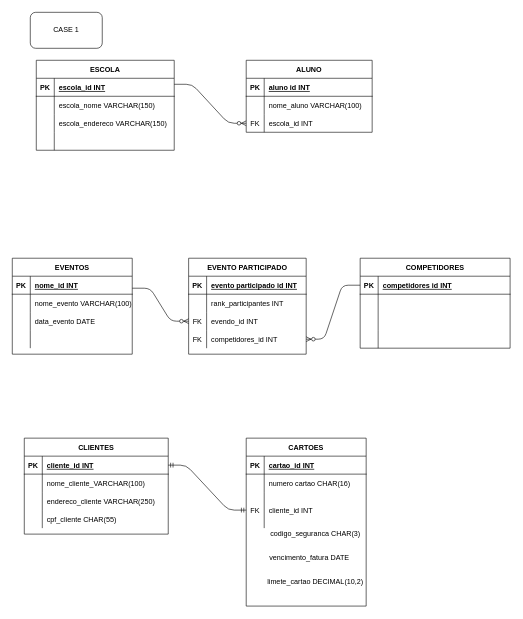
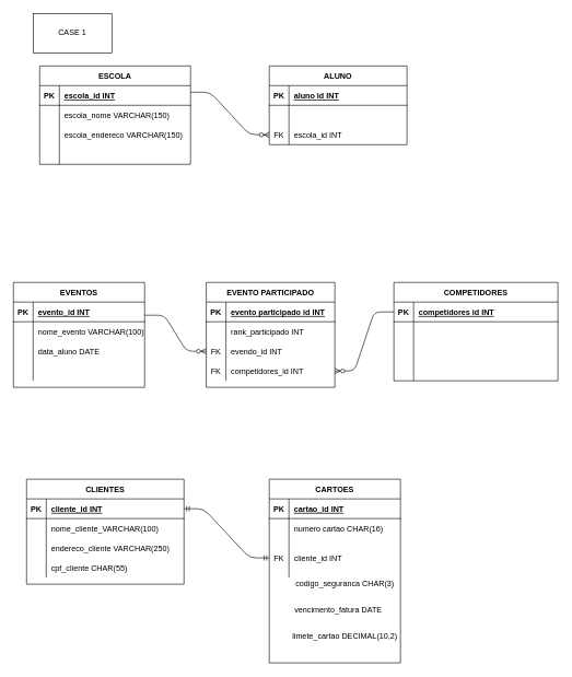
  <mxCell id="0" />
  <mxCell id="1" parent="0" />
  <mxCell id="2" value="ESCOLA" style="shape=table;startSize=30;container=1;collapsible=1;childLayout=tableLayout;fixedRows=1;rowLines=0;fontStyle=1;align=center;resizeLast=1;" vertex="1" parent="1"><mxGeometry x="60" y="100" width="230" height="150" as="geometry" /></mxCell>
  <mxCell id="3" value="" style="shape=partialRectangle;collapsible=0;dropTarget=0;pointerEvents=0;fillColor=none;top=0;left=0;bottom=1;right=0;points=[[0,0.5],[1,0.5]];portConstraint=eastwest;" vertex="1" parent="2"><mxGeometry y="30" width="230" height="30" as="geometry" /></mxCell>
  <mxCell id="4" value="PK" style="shape=partialRectangle;connectable=0;fillColor=none;top=0;left=0;bottom=0;right=0;fontStyle=1;overflow=hidden;" vertex="1" parent="3"><mxGeometry width="30" height="30" as="geometry" /></mxCell>
  <mxCell id="5" value="escola_id INT" style="shape=partialRectangle;connectable=0;fillColor=none;top=0;left=0;bottom=0;right=0;align=left;spacingLeft=6;fontStyle=5;overflow=hidden;" vertex="1" parent="3"><mxGeometry x="30" width="200" height="30" as="geometry" /></mxCell>
  <mxCell id="6" value="" style="shape=partialRectangle;collapsible=0;dropTarget=0;pointerEvents=0;fillColor=none;top=0;left=0;bottom=0;right=0;points=[[0,0.5],[1,0.5]];portConstraint=eastwest;" vertex="1" parent="2"><mxGeometry y="60" width="230" height="30" as="geometry" /></mxCell>
  <mxCell id="7" value="" style="shape=partialRectangle;connectable=0;fillColor=none;top=0;left=0;bottom=0;right=0;editable=1;overflow=hidden;" vertex="1" parent="6"><mxGeometry width="30" height="30" as="geometry" /></mxCell>
  <mxCell id="8" value="escola_nome VARCHAR(150)" style="shape=partialRectangle;connectable=0;fillColor=none;top=0;left=0;bottom=0;right=0;align=left;spacingLeft=6;overflow=hidden;" vertex="1" parent="6"><mxGeometry x="30" width="200" height="30" as="geometry" /></mxCell>
  <mxCell id="9" value="" style="shape=partialRectangle;collapsible=0;dropTarget=0;pointerEvents=0;fillColor=none;top=0;left=0;bottom=0;right=0;points=[[0,0.5],[1,0.5]];portConstraint=eastwest;" vertex="1" parent="2"><mxGeometry y="90" width="230" height="30" as="geometry" /></mxCell>
  <mxCell id="10" value="" style="shape=partialRectangle;connectable=0;fillColor=none;top=0;left=0;bottom=0;right=0;editable=1;overflow=hidden;" vertex="1" parent="9"><mxGeometry width="30" height="30" as="geometry" /></mxCell>
  <mxCell id="11" value="escola_endereco VARCHAR(150)" style="shape=partialRectangle;connectable=0;fillColor=none;top=0;left=0;bottom=0;right=0;align=left;spacingLeft=6;overflow=hidden;" vertex="1" parent="9"><mxGeometry x="30" width="200" height="30" as="geometry" /></mxCell>
  <mxCell id="12" value="" style="shape=partialRectangle;collapsible=0;dropTarget=0;pointerEvents=0;fillColor=none;top=0;left=0;bottom=0;right=0;points=[[0,0.5],[1,0.5]];portConstraint=eastwest;" vertex="1" parent="2"><mxGeometry y="120" width="230" height="30" as="geometry" /></mxCell>
  <mxCell id="13" value="" style="shape=partialRectangle;connectable=0;fillColor=none;top=0;left=0;bottom=0;right=0;editable=1;overflow=hidden;" vertex="1" parent="12"><mxGeometry width="30" height="30" as="geometry" /></mxCell>
  <mxCell id="14" value="" style="shape=partialRectangle;connectable=0;fillColor=none;top=0;left=0;bottom=0;right=0;align=left;spacingLeft=6;overflow=hidden;" vertex="1" parent="12"><mxGeometry x="30" width="200" height="30" as="geometry" /></mxCell>
  <mxCell id="15" value="ALUNO" style="shape=table;startSize=30;container=1;collapsible=1;childLayout=tableLayout;fixedRows=1;rowLines=0;fontStyle=1;align=center;resizeLast=1;" vertex="1" parent="1"><mxGeometry x="410" y="100" width="210" height="120" as="geometry" /></mxCell>
  <mxCell id="16" value="" style="shape=partialRectangle;collapsible=0;dropTarget=0;pointerEvents=0;fillColor=none;top=0;left=0;bottom=1;right=0;points=[[0,0.5],[1,0.5]];portConstraint=eastwest;" vertex="1" parent="15"><mxGeometry y="30" width="210" height="30" as="geometry" /></mxCell>
  <mxCell id="17" value="PK" style="shape=partialRectangle;connectable=0;fillColor=none;top=0;left=0;bottom=0;right=0;fontStyle=1;overflow=hidden;" vertex="1" parent="16"><mxGeometry width="30" height="30" as="geometry" /></mxCell>
  <mxCell id="18" value="aluno id INT" style="shape=partialRectangle;connectable=0;fillColor=none;top=0;left=0;bottom=0;right=0;align=left;spacingLeft=6;fontStyle=5;overflow=hidden;" vertex="1" parent="16"><mxGeometry x="30" width="180" height="30" as="geometry" /></mxCell>
  <mxCell id="19" value="" style="shape=partialRectangle;collapsible=0;dropTarget=0;pointerEvents=0;fillColor=none;top=0;left=0;bottom=0;right=0;points=[[0,0.5],[1,0.5]];portConstraint=eastwest;" vertex="1" parent="15"><mxGeometry y="60" width="210" height="30" as="geometry" /></mxCell>
  <mxCell id="20" value="" style="shape=partialRectangle;connectable=0;fillColor=none;top=0;left=0;bottom=0;right=0;editable=1;overflow=hidden;" vertex="1" parent="19"><mxGeometry width="30" height="30" as="geometry" /></mxCell>
- <mxCell id="21" value="nome_aluno VARCHAR(100)" style="shape=partialRectangle;connectable=0;fillColor=none;top=0;left=0;bottom=0;right=0;align=left;spacingLeft=6;overflow=hidden;" vertex="1" parent="19"><mxGeometry x="30" width="180" height="30" as="geometry" /></mxCell>
  <mxCell id="22" value="" style="shape=partialRectangle;collapsible=0;dropTarget=0;pointerEvents=0;fillColor=none;top=0;left=0;bottom=0;right=0;points=[[0,0.5],[1,0.5]];portConstraint=eastwest;" vertex="1" parent="15"><mxGeometry y="90" width="210" height="30" as="geometry" /></mxCell>
  <mxCell id="23" value="FK" style="shape=partialRectangle;connectable=0;fillColor=none;top=0;left=0;bottom=0;right=0;editable=1;overflow=hidden;" vertex="1" parent="22"><mxGeometry width="30" height="30" as="geometry" /></mxCell>
  <mxCell id="24" value="escola_id INT" style="shape=partialRectangle;connectable=0;fillColor=none;top=0;left=0;bottom=0;right=0;align=left;spacingLeft=6;overflow=hidden;" vertex="1" parent="22"><mxGeometry x="30" width="180" height="30" as="geometry" /></mxCell>
  <mxCell id="25" value="" style="edgeStyle=entityRelationEdgeStyle;fontSize=12;html=1;endArrow=ERzeroToMany;endFill=1;entryX=0;entryY=0.5;entryDx=0;entryDy=0;" edge="1" parent="1" target="22"><mxGeometry width="100" height="100" relative="1" as="geometry"><mxPoint x="290" y="140" as="sourcePoint" /><mxPoint x="390" y="40" as="targetPoint" /></mxGeometry></mxCell>
  <mxCell id="26" value="EVENTOS" style="shape=table;startSize=30;container=1;collapsible=1;childLayout=tableLayout;fixedRows=1;rowLines=0;fontStyle=1;align=center;resizeLast=1;" vertex="1" parent="1"><mxGeometry x="20" y="430" width="200" height="160" as="geometry" /></mxCell>
  <mxCell id="27" value="" style="shape=partialRectangle;collapsible=0;dropTarget=0;pointerEvents=0;fillColor=none;top=0;left=0;bottom=1;right=0;points=[[0,0.5],[1,0.5]];portConstraint=eastwest;" vertex="1" parent="26"><mxGeometry y="30" width="200" height="30" as="geometry" /></mxCell>
  <mxCell id="28" value="PK" style="shape=partialRectangle;connectable=0;fillColor=none;top=0;left=0;bottom=0;right=0;fontStyle=1;overflow=hidden;" vertex="1" parent="27"><mxGeometry width="30" height="30" as="geometry" /></mxCell>
- <mxCell id="29" value="nome_id INT" style="shape=partialRectangle;connectable=0;fillColor=none;top=0;left=0;bottom=0;right=0;align=left;spacingLeft=6;fontStyle=5;overflow=hidden;" vertex="1" parent="27"><mxGeometry x="30" width="170" height="30" as="geometry" /></mxCell>
+ <mxCell id="29" value="evento_id INT" style="shape=partialRectangle;connectable=0;fillColor=none;top=0;left=0;bottom=0;right=0;align=left;spacingLeft=6;fontStyle=5;overflow=hidden;" vertex="1" parent="27"><mxGeometry x="30" width="170" height="30" as="geometry" /></mxCell>
  <mxCell id="30" value="" style="shape=partialRectangle;collapsible=0;dropTarget=0;pointerEvents=0;fillColor=none;top=0;left=0;bottom=0;right=0;points=[[0,0.5],[1,0.5]];portConstraint=eastwest;" vertex="1" parent="26"><mxGeometry y="60" width="200" height="30" as="geometry" /></mxCell>
  <mxCell id="31" value="" style="shape=partialRectangle;connectable=0;fillColor=none;top=0;left=0;bottom=0;right=0;editable=1;overflow=hidden;" vertex="1" parent="30"><mxGeometry width="30" height="30" as="geometry" /></mxCell>
  <mxCell id="32" value="nome_evento VARCHAR(100)" style="shape=partialRectangle;connectable=0;fillColor=none;top=0;left=0;bottom=0;right=0;align=left;spacingLeft=6;overflow=hidden;" vertex="1" parent="30"><mxGeometry x="30" width="170" height="30" as="geometry" /></mxCell>
  <mxCell id="33" value="" style="shape=partialRectangle;collapsible=0;dropTarget=0;pointerEvents=0;fillColor=none;top=0;left=0;bottom=0;right=0;points=[[0,0.5],[1,0.5]];portConstraint=eastwest;" vertex="1" parent="26"><mxGeometry y="90" width="200" height="30" as="geometry" /></mxCell>
  <mxCell id="34" value="" style="shape=partialRectangle;connectable=0;fillColor=none;top=0;left=0;bottom=0;right=0;editable=1;overflow=hidden;" vertex="1" parent="33"><mxGeometry width="30" height="30" as="geometry" /></mxCell>
- <mxCell id="35" value="data_evento DATE" style="shape=partialRectangle;connectable=0;fillColor=none;top=0;left=0;bottom=0;right=0;align=left;spacingLeft=6;overflow=hidden;" vertex="1" parent="33"><mxGeometry x="30" width="170" height="30" as="geometry" /></mxCell>
+ <mxCell id="35" value="data_aluno DATE" style="shape=partialRectangle;connectable=0;fillColor=none;top=0;left=0;bottom=0;right=0;align=left;spacingLeft=6;overflow=hidden;" vertex="1" parent="33"><mxGeometry x="30" width="170" height="30" as="geometry" /></mxCell>
  <mxCell id="36" value="" style="shape=partialRectangle;collapsible=0;dropTarget=0;pointerEvents=0;fillColor=none;top=0;left=0;bottom=0;right=0;points=[[0,0.5],[1,0.5]];portConstraint=eastwest;" vertex="1" parent="26"><mxGeometry y="120" width="200" height="30" as="geometry" /></mxCell>
  <mxCell id="37" value="" style="shape=partialRectangle;connectable=0;fillColor=none;top=0;left=0;bottom=0;right=0;editable=1;overflow=hidden;" vertex="1" parent="36"><mxGeometry width="30" height="30" as="geometry" /></mxCell>
  <mxCell id="38" value="" style="shape=partialRectangle;connectable=0;fillColor=none;top=0;left=0;bottom=0;right=0;align=left;spacingLeft=6;overflow=hidden;" vertex="1" parent="36"><mxGeometry x="30" width="170" height="30" as="geometry" /></mxCell>
  <mxCell id="39" value="EVENTO PARTICIPADO" style="shape=table;startSize=30;container=1;collapsible=1;childLayout=tableLayout;fixedRows=1;rowLines=0;fontStyle=1;align=center;resizeLast=1;" vertex="1" parent="1"><mxGeometry x="314" y="430" width="196" height="160" as="geometry" /></mxCell>
  <mxCell id="40" value="" style="shape=partialRectangle;collapsible=0;dropTarget=0;pointerEvents=0;fillColor=none;top=0;left=0;bottom=1;right=0;points=[[0,0.5],[1,0.5]];portConstraint=eastwest;" vertex="1" parent="39"><mxGeometry y="30" width="196" height="30" as="geometry" /></mxCell>
  <mxCell id="41" value="PK" style="shape=partialRectangle;connectable=0;fillColor=none;top=0;left=0;bottom=0;right=0;fontStyle=1;overflow=hidden;" vertex="1" parent="40"><mxGeometry width="30" height="30" as="geometry" /></mxCell>
  <mxCell id="42" value="evento participado id INT" style="shape=partialRectangle;connectable=0;fillColor=none;top=0;left=0;bottom=0;right=0;align=left;spacingLeft=6;fontStyle=5;overflow=hidden;" vertex="1" parent="40"><mxGeometry x="30" width="166" height="30" as="geometry" /></mxCell>
  <mxCell id="43" value="" style="shape=partialRectangle;collapsible=0;dropTarget=0;pointerEvents=0;fillColor=none;top=0;left=0;bottom=0;right=0;points=[[0,0.5],[1,0.5]];portConstraint=eastwest;" vertex="1" parent="39"><mxGeometry y="60" width="196" height="30" as="geometry" /></mxCell>
  <mxCell id="44" value="" style="shape=partialRectangle;connectable=0;fillColor=none;top=0;left=0;bottom=0;right=0;editable=1;overflow=hidden;" vertex="1" parent="43"><mxGeometry width="30" height="30" as="geometry" /></mxCell>
- <mxCell id="45" value="rank_participantes INT" style="shape=partialRectangle;connectable=0;fillColor=none;top=0;left=0;bottom=0;right=0;align=left;spacingLeft=6;overflow=hidden;" vertex="1" parent="43"><mxGeometry x="30" width="166" height="30" as="geometry" /></mxCell>
+ <mxCell id="45" value="rank_participado INT" style="shape=partialRectangle;connectable=0;fillColor=none;top=0;left=0;bottom=0;right=0;align=left;spacingLeft=6;overflow=hidden;" vertex="1" parent="43"><mxGeometry x="30" width="166" height="30" as="geometry" /></mxCell>
  <mxCell id="46" value="" style="shape=partialRectangle;collapsible=0;dropTarget=0;pointerEvents=0;fillColor=none;top=0;left=0;bottom=0;right=0;points=[[0,0.5],[1,0.5]];portConstraint=eastwest;" vertex="1" parent="39"><mxGeometry y="90" width="196" height="30" as="geometry" /></mxCell>
  <mxCell id="47" value="FK" style="shape=partialRectangle;connectable=0;fillColor=none;top=0;left=0;bottom=0;right=0;editable=1;overflow=hidden;" vertex="1" parent="46"><mxGeometry width="30" height="30" as="geometry" /></mxCell>
  <mxCell id="48" value="evendo_id INT" style="shape=partialRectangle;connectable=0;fillColor=none;top=0;left=0;bottom=0;right=0;align=left;spacingLeft=6;overflow=hidden;" vertex="1" parent="46"><mxGeometry x="30" width="166" height="30" as="geometry" /></mxCell>
  <mxCell id="49" value="" style="shape=partialRectangle;collapsible=0;dropTarget=0;pointerEvents=0;fillColor=none;top=0;left=0;bottom=0;right=0;points=[[0,0.5],[1,0.5]];portConstraint=eastwest;" vertex="1" parent="39"><mxGeometry y="120" width="196" height="30" as="geometry" /></mxCell>
  <mxCell id="50" value="FK" style="shape=partialRectangle;connectable=0;fillColor=none;top=0;left=0;bottom=0;right=0;editable=1;overflow=hidden;" vertex="1" parent="49"><mxGeometry width="30" height="30" as="geometry" /></mxCell>
  <mxCell id="51" value="competidores_id INT" style="shape=partialRectangle;connectable=0;fillColor=none;top=0;left=0;bottom=0;right=0;align=left;spacingLeft=6;overflow=hidden;" vertex="1" parent="49"><mxGeometry x="30" width="166" height="30" as="geometry" /></mxCell>
  <mxCell id="52" value="COMPETIDORES" style="shape=table;startSize=30;container=1;collapsible=1;childLayout=tableLayout;fixedRows=1;rowLines=0;fontStyle=1;align=center;resizeLast=1;" vertex="1" parent="1"><mxGeometry x="600" y="430" width="250" height="150" as="geometry" /></mxCell>
  <mxCell id="53" value="" style="shape=partialRectangle;collapsible=0;dropTarget=0;pointerEvents=0;fillColor=none;top=0;left=0;bottom=1;right=0;points=[[0,0.5],[1,0.5]];portConstraint=eastwest;" vertex="1" parent="52"><mxGeometry y="30" width="250" height="30" as="geometry" /></mxCell>
  <mxCell id="54" value="PK" style="shape=partialRectangle;connectable=0;fillColor=none;top=0;left=0;bottom=0;right=0;fontStyle=1;overflow=hidden;" vertex="1" parent="53"><mxGeometry width="30" height="30" as="geometry" /></mxCell>
  <mxCell id="55" value="competidores id INT" style="shape=partialRectangle;connectable=0;fillColor=none;top=0;left=0;bottom=0;right=0;align=left;spacingLeft=6;fontStyle=5;overflow=hidden;" vertex="1" parent="53"><mxGeometry x="30" width="220" height="30" as="geometry" /></mxCell>
  <mxCell id="56" value="" style="shape=partialRectangle;collapsible=0;dropTarget=0;pointerEvents=0;fillColor=none;top=0;left=0;bottom=0;right=0;points=[[0,0.5],[1,0.5]];portConstraint=eastwest;" vertex="1" parent="52"><mxGeometry y="60" width="250" height="30" as="geometry" /></mxCell>
  <mxCell id="57" value="" style="shape=partialRectangle;connectable=0;fillColor=none;top=0;left=0;bottom=0;right=0;editable=1;overflow=hidden;" vertex="1" parent="56"><mxGeometry width="30" height="30" as="geometry" /></mxCell>
  <mxCell id="58" value="" style="shape=partialRectangle;collapsible=0;dropTarget=0;pointerEvents=0;fillColor=none;top=0;left=0;bottom=0;right=0;points=[[0,0.5],[1,0.5]];portConstraint=eastwest;" vertex="1" parent="52"><mxGeometry y="90" width="250" height="30" as="geometry" /></mxCell>
  <mxCell id="59" value="" style="shape=partialRectangle;connectable=0;fillColor=none;top=0;left=0;bottom=0;right=0;editable=1;overflow=hidden;" vertex="1" parent="58"><mxGeometry width="30" height="30" as="geometry" /></mxCell>
  <mxCell id="60" value="" style="shape=partialRectangle;connectable=0;fillColor=none;top=0;left=0;bottom=0;right=0;align=left;spacingLeft=6;overflow=hidden;" vertex="1" parent="58"><mxGeometry x="30" width="220" height="30" as="geometry" /></mxCell>
  <mxCell id="61" value="" style="shape=partialRectangle;collapsible=0;dropTarget=0;pointerEvents=0;fillColor=none;top=0;left=0;bottom=0;right=0;points=[[0,0.5],[1,0.5]];portConstraint=eastwest;" vertex="1" parent="52"><mxGeometry y="120" width="250" height="30" as="geometry" /></mxCell>
  <mxCell id="62" value="" style="shape=partialRectangle;connectable=0;fillColor=none;top=0;left=0;bottom=0;right=0;editable=1;overflow=hidden;" vertex="1" parent="61"><mxGeometry width="30" height="30" as="geometry" /></mxCell>
  <mxCell id="63" value="" style="shape=partialRectangle;connectable=0;fillColor=none;top=0;left=0;bottom=0;right=0;align=left;spacingLeft=6;overflow=hidden;" vertex="1" parent="61"><mxGeometry x="30" width="220" height="30" as="geometry" /></mxCell>
  <mxCell id="64" value="" style="edgeStyle=entityRelationEdgeStyle;fontSize=12;html=1;endArrow=ERzeroToMany;endFill=1;entryX=0;entryY=0.5;entryDx=0;entryDy=0;exitX=1;exitY=0.667;exitDx=0;exitDy=0;exitPerimeter=0;" edge="1" parent="1" source="27" target="46"><mxGeometry width="100" height="100" relative="1" as="geometry"><mxPoint x="200" y="470" as="sourcePoint" /><mxPoint x="300" y="370" as="targetPoint" /></mxGeometry></mxCell>
  <mxCell id="65" value="" style="edgeStyle=entityRelationEdgeStyle;fontSize=12;html=1;endArrow=ERzeroToMany;endFill=1;entryX=1;entryY=0.5;entryDx=0;entryDy=0;exitX=0;exitY=0.5;exitDx=0;exitDy=0;" edge="1" parent="1" source="53" target="49"><mxGeometry width="100" height="100" relative="1" as="geometry"><mxPoint x="490" y="710" as="sourcePoint" /><mxPoint x="580" y="610" as="targetPoint" /></mxGeometry></mxCell>
- <mxCell id="66" value="CASE 1" style="whiteSpace=wrap;html=1;rounded=1;" vertex="1" parent="1"><mxGeometry x="50" y="20" width="120" height="60" as="geometry" /></mxCell>
+ <mxCell id="66" value="CASE 1" style="rounded=0;whiteSpace=wrap;html=1;" vertex="1" parent="1"><mxGeometry x="50" y="20" width="120" height="60" as="geometry" /></mxCell>
  <mxCell id="67" value="CLIENTES" style="shape=table;startSize=30;container=1;collapsible=1;childLayout=tableLayout;fixedRows=1;rowLines=0;fontStyle=1;align=center;resizeLast=1;" vertex="1" parent="1"><mxGeometry x="40" y="730" width="240" height="160" as="geometry" /></mxCell>
  <mxCell id="68" value="" style="shape=partialRectangle;collapsible=0;dropTarget=0;pointerEvents=0;fillColor=none;top=0;left=0;bottom=1;right=0;points=[[0,0.5],[1,0.5]];portConstraint=eastwest;" vertex="1" parent="67"><mxGeometry y="30" width="240" height="30" as="geometry" /></mxCell>
  <mxCell id="69" value="PK" style="shape=partialRectangle;connectable=0;fillColor=none;top=0;left=0;bottom=0;right=0;fontStyle=1;overflow=hidden;" vertex="1" parent="68"><mxGeometry width="30" height="30" as="geometry" /></mxCell>
  <mxCell id="70" value="cliente_id INT" style="shape=partialRectangle;connectable=0;fillColor=none;top=0;left=0;bottom=0;right=0;align=left;spacingLeft=6;fontStyle=5;overflow=hidden;" vertex="1" parent="68"><mxGeometry x="30" width="210" height="30" as="geometry" /></mxCell>
  <mxCell id="71" value="" style="shape=partialRectangle;collapsible=0;dropTarget=0;pointerEvents=0;fillColor=none;top=0;left=0;bottom=0;right=0;points=[[0,0.5],[1,0.5]];portConstraint=eastwest;" vertex="1" parent="67"><mxGeometry y="60" width="240" height="30" as="geometry" /></mxCell>
  <mxCell id="72" value="" style="shape=partialRectangle;connectable=0;fillColor=none;top=0;left=0;bottom=0;right=0;editable=1;overflow=hidden;" vertex="1" parent="71"><mxGeometry width="30" height="30" as="geometry" /></mxCell>
  <mxCell id="73" value="nome_cliente_VARCHAR(100)" style="shape=partialRectangle;connectable=0;fillColor=none;top=0;left=0;bottom=0;right=0;align=left;spacingLeft=6;overflow=hidden;" vertex="1" parent="71"><mxGeometry x="30" width="210" height="30" as="geometry" /></mxCell>
  <mxCell id="74" value="" style="shape=partialRectangle;collapsible=0;dropTarget=0;pointerEvents=0;fillColor=none;top=0;left=0;bottom=0;right=0;points=[[0,0.5],[1,0.5]];portConstraint=eastwest;" vertex="1" parent="67"><mxGeometry y="90" width="240" height="30" as="geometry" /></mxCell>
  <mxCell id="75" value="" style="shape=partialRectangle;connectable=0;fillColor=none;top=0;left=0;bottom=0;right=0;editable=1;overflow=hidden;" vertex="1" parent="74"><mxGeometry width="30" height="30" as="geometry" /></mxCell>
  <mxCell id="76" value="endereco_cliente VARCHAR(250)" style="shape=partialRectangle;connectable=0;fillColor=none;top=0;left=0;bottom=0;right=0;align=left;spacingLeft=6;overflow=hidden;" vertex="1" parent="74"><mxGeometry x="30" width="210" height="30" as="geometry" /></mxCell>
  <mxCell id="77" value="" style="shape=partialRectangle;collapsible=0;dropTarget=0;pointerEvents=0;fillColor=none;top=0;left=0;bottom=0;right=0;points=[[0,0.5],[1,0.5]];portConstraint=eastwest;" vertex="1" parent="67"><mxGeometry y="120" width="240" height="30" as="geometry" /></mxCell>
  <mxCell id="78" value="" style="shape=partialRectangle;connectable=0;fillColor=none;top=0;left=0;bottom=0;right=0;editable=1;overflow=hidden;" vertex="1" parent="77"><mxGeometry width="30" height="30" as="geometry" /></mxCell>
  <mxCell id="79" value="cpf_cliente CHAR(55)" style="shape=partialRectangle;connectable=0;fillColor=none;top=0;left=0;bottom=0;right=0;align=left;spacingLeft=6;overflow=hidden;" vertex="1" parent="77"><mxGeometry x="30" width="210" height="30" as="geometry" /></mxCell>
  <mxCell id="80" value="CARTOES" style="shape=table;startSize=30;container=1;collapsible=1;childLayout=tableLayout;fixedRows=1;rowLines=0;fontStyle=1;align=center;resizeLast=1;" vertex="1" parent="1"><mxGeometry x="410" y="730" width="200" height="280" as="geometry" /></mxCell>
  <mxCell id="81" value="" style="shape=partialRectangle;collapsible=0;dropTarget=0;pointerEvents=0;fillColor=none;top=0;left=0;bottom=1;right=0;points=[[0,0.5],[1,0.5]];portConstraint=eastwest;" vertex="1" parent="80"><mxGeometry y="30" width="200" height="30" as="geometry" /></mxCell>
  <mxCell id="82" value="PK" style="shape=partialRectangle;connectable=0;fillColor=none;top=0;left=0;bottom=0;right=0;fontStyle=1;overflow=hidden;" vertex="1" parent="81"><mxGeometry width="30" height="30" as="geometry" /></mxCell>
  <mxCell id="83" value="cartao_id INT" style="shape=partialRectangle;connectable=0;fillColor=none;top=0;left=0;bottom=0;right=0;align=left;spacingLeft=6;fontStyle=5;overflow=hidden;" vertex="1" parent="81"><mxGeometry x="30" width="170" height="30" as="geometry" /></mxCell>
  <mxCell id="84" value="" style="shape=partialRectangle;collapsible=0;dropTarget=0;pointerEvents=0;fillColor=none;top=0;left=0;bottom=0;right=0;points=[[0,0.5],[1,0.5]];portConstraint=eastwest;" vertex="1" parent="80"><mxGeometry y="60" width="200" height="30" as="geometry" /></mxCell>
  <mxCell id="85" value="" style="shape=partialRectangle;connectable=0;fillColor=none;top=0;left=0;bottom=0;right=0;editable=1;overflow=hidden;" vertex="1" parent="84"><mxGeometry width="30" height="30" as="geometry" /></mxCell>
  <mxCell id="86" value="numero cartao CHAR(16)" style="shape=partialRectangle;connectable=0;fillColor=none;top=0;left=0;bottom=0;right=0;align=left;spacingLeft=6;overflow=hidden;" vertex="1" parent="84"><mxGeometry x="30" width="170" height="30" as="geometry" /></mxCell>
  <mxCell id="87" value="" style="shape=partialRectangle;collapsible=0;dropTarget=0;pointerEvents=0;fillColor=none;top=0;left=0;bottom=0;right=0;points=[[0,0.5],[1,0.5]];portConstraint=eastwest;" vertex="1" parent="80"><mxGeometry y="90" width="200" height="60" as="geometry" /></mxCell>
  <mxCell id="88" value="FK" style="shape=partialRectangle;connectable=0;fillColor=none;top=0;left=0;bottom=0;right=0;editable=1;overflow=hidden;" vertex="1" parent="87"><mxGeometry width="30" height="60" as="geometry" /></mxCell>
  <mxCell id="89" value="cliente_id INT" style="shape=partialRectangle;connectable=0;fillColor=none;top=0;left=0;bottom=0;right=0;align=left;spacingLeft=6;overflow=hidden;" vertex="1" parent="87"><mxGeometry x="30" width="170" height="60" as="geometry" /></mxCell>
  <mxCell id="90" value="" style="edgeStyle=entityRelationEdgeStyle;fontSize=12;html=1;endArrow=ERmandOne;startArrow=ERmandOne;entryX=0;entryY=0.5;entryDx=0;entryDy=0;exitX=1;exitY=0.5;exitDx=0;exitDy=0;" edge="1" parent="1" source="68" target="87"><mxGeometry width="100" height="100" relative="1" as="geometry"><mxPoint x="250" y="780" as="sourcePoint" /><mxPoint x="350" y="680" as="targetPoint" /></mxGeometry></mxCell>
  <mxCell id="91" value="codigo_seguranca CHAR(3)" style="text;html=1;align=center;verticalAlign=middle;resizable=0;points=[];autosize=1;strokeColor=none;" vertex="1" parent="1"><mxGeometry x="440" y="880" width="170" height="20" as="geometry" /></mxCell>
  <mxCell id="92" value="vencimento_fatura DATE" style="text;html=1;align=center;verticalAlign=middle;resizable=0;points=[];autosize=1;strokeColor=none;" vertex="1" parent="1"><mxGeometry x="440" y="920" width="150" height="20" as="geometry" /></mxCell>
  <mxCell id="93" value="limete_cartao DECIMAL(10,2)" style="text;html=1;align=center;verticalAlign=middle;resizable=0;points=[];autosize=1;strokeColor=none;" vertex="1" parent="1"><mxGeometry x="435" y="960" width="180" height="20" as="geometry" /></mxCell>
